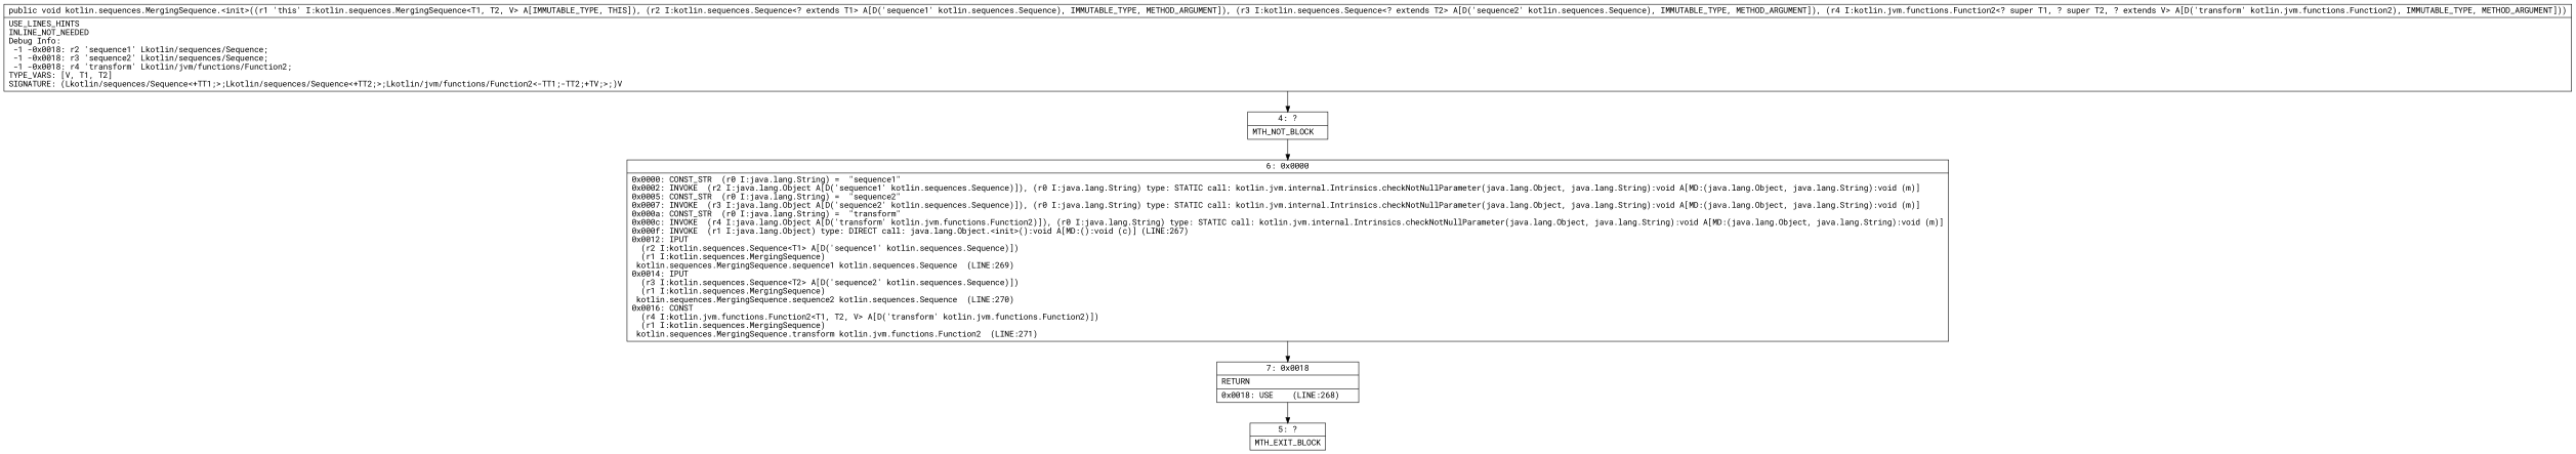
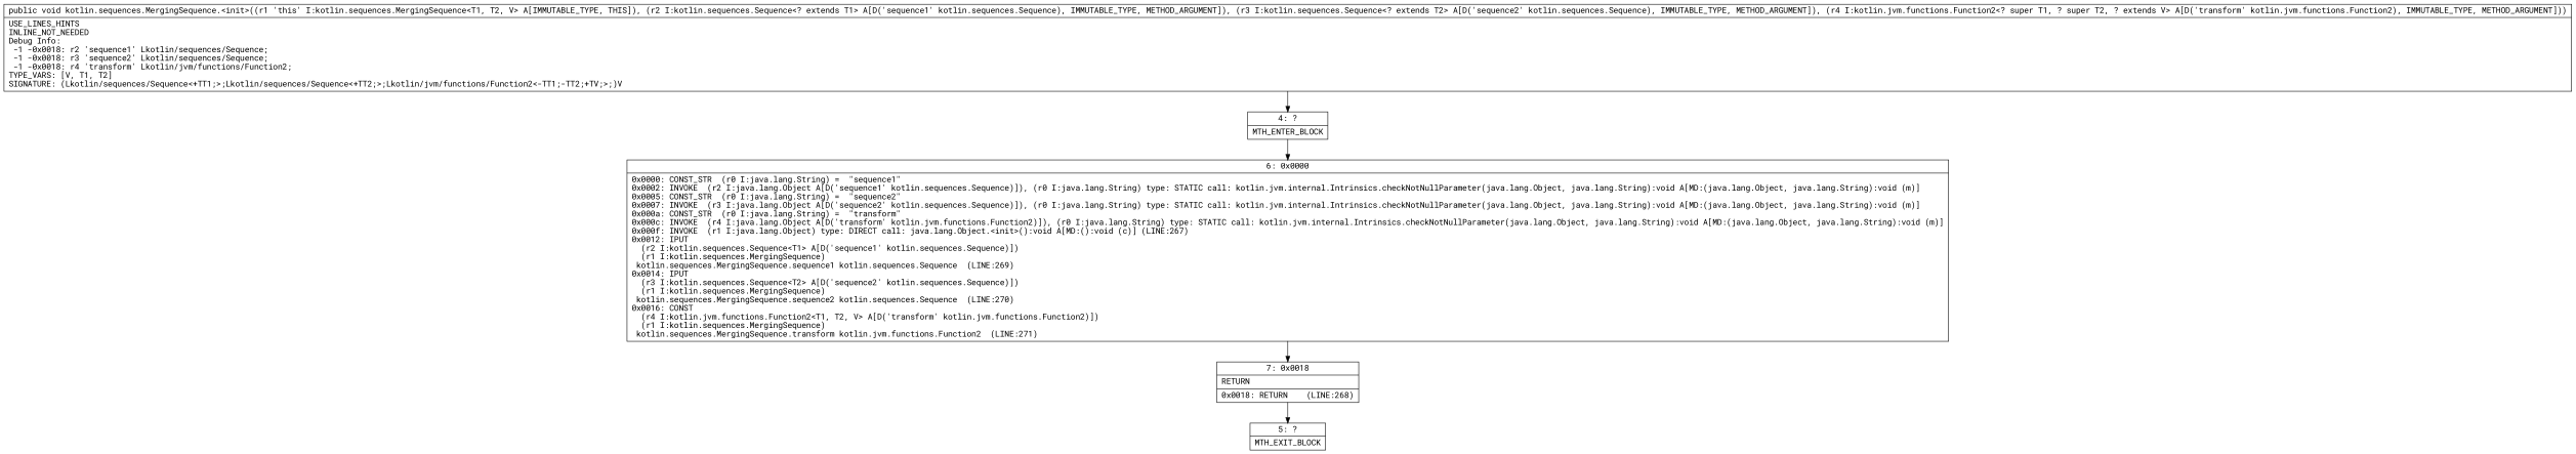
  digraph {
    fontname="Roboto Mono"
    node [fontname="Roboto Mono" shape=record]
    edge [fontname="Roboto Mono"]
-   n1 [label="{4\:\ ?|MTH_NOT_BLOCK\l}"]
+   n1 [label="{4\:\ ?|MTH_ENTER_BLOCK\l}"]
    n2 [label="{6\:\ 0x0000|0x0000: CONST_STR  (r0 I:java.lang.String) =  \"sequence1\" \l0x0002: INVOKE  (r2 I:java.lang.Object A[D('sequence1' kotlin.sequences.Sequence)]), (r0 I:java.lang.String) type: STATIC call: kotlin.jvm.internal.Intrinsics.checkNotNullParameter(java.lang.Object, java.lang.String):void A[MD:(java.lang.Object, java.lang.String):void (m)]\l0x0005: CONST_STR  (r0 I:java.lang.String) =  \"sequence2\" \l0x0007: INVOKE  (r3 I:java.lang.Object A[D('sequence2' kotlin.sequences.Sequence)]), (r0 I:java.lang.String) type: STATIC call: kotlin.jvm.internal.Intrinsics.checkNotNullParameter(java.lang.Object, java.lang.String):void A[MD:(java.lang.Object, java.lang.String):void (m)]\l0x000a: CONST_STR  (r0 I:java.lang.String) =  \"transform\" \l0x000c: INVOKE  (r4 I:java.lang.Object A[D('transform' kotlin.jvm.functions.Function2)]), (r0 I:java.lang.String) type: STATIC call: kotlin.jvm.internal.Intrinsics.checkNotNullParameter(java.lang.Object, java.lang.String):void A[MD:(java.lang.Object, java.lang.String):void (m)]\l0x000f: INVOKE  (r1 I:java.lang.Object) type: DIRECT call: java.lang.Object.\<init\>():void A[MD:():void (c)] (LINE:267)\l0x0012: IPUT  \l  (r2 I:kotlin.sequences.Sequence\<T1\> A[D('sequence1' kotlin.sequences.Sequence)])\l  (r1 I:kotlin.sequences.MergingSequence)\l kotlin.sequences.MergingSequence.sequence1 kotlin.sequences.Sequence  (LINE:269)\l0x0014: IPUT  \l  (r3 I:kotlin.sequences.Sequence\<T2\> A[D('sequence2' kotlin.sequences.Sequence)])\l  (r1 I:kotlin.sequences.MergingSequence)\l kotlin.sequences.MergingSequence.sequence2 kotlin.sequences.Sequence  (LINE:270)\l0x0016: CONST  \l  (r4 I:kotlin.jvm.functions.Function2\<T1, T2, V\> A[D('transform' kotlin.jvm.functions.Function2)])\l  (r1 I:kotlin.sequences.MergingSequence)\l kotlin.sequences.MergingSequence.transform kotlin.jvm.functions.Function2  (LINE:271)\l}"]
-   n3 [label="{7\:\ 0x0018|RETURN\l|0x0018: USE    (LINE:268)\l}"]
+   n3 [label="{7\:\ 0x0018|RETURN\l|0x0018: RETURN    (LINE:268)\l}"]
    n4 [label="{5\:\ ?|MTH_EXIT_BLOCK\l}"]
    n5 [label="{public void kotlin.sequences.MergingSequence.\<init\>((r1 'this' I:kotlin.sequences.MergingSequence\<T1, T2, V\> A[IMMUTABLE_TYPE, THIS]), (r2 I:kotlin.sequences.Sequence\<? extends T1\> A[D('sequence1' kotlin.sequences.Sequence), IMMUTABLE_TYPE, METHOD_ARGUMENT]), (r3 I:kotlin.sequences.Sequence\<? extends T2\> A[D('sequence2' kotlin.sequences.Sequence), IMMUTABLE_TYPE, METHOD_ARGUMENT]), (r4 I:kotlin.jvm.functions.Function2\<? super T1, ? super T2, ? extends V\> A[D('transform' kotlin.jvm.functions.Function2), IMMUTABLE_TYPE, METHOD_ARGUMENT]))  | USE_LINES_HINTS\lINLINE_NOT_NEEDED\lDebug Info:\l  \-1 \-0x0018: r2 'sequence1' Lkotlin\/sequences\/Sequence;\l  \-1 \-0x0018: r3 'sequence2' Lkotlin\/sequences\/Sequence;\l  \-1 \-0x0018: r4 'transform' Lkotlin\/jvm\/functions\/Function2;\lTYPE_VARS: [V, T1, T2]\lSIGNATURE: (Lkotlin\/sequences\/Sequence\<+TT1;\>;Lkotlin\/sequences\/Sequence\<+TT2;\>;Lkotlin\/jvm\/functions\/Function2\<\-TT1;\-TT2;+TV;\>;)V\l}"]
    n1 -> n2
    n2 -> n3
    n3 -> n4
    n5 -> n1
  }
